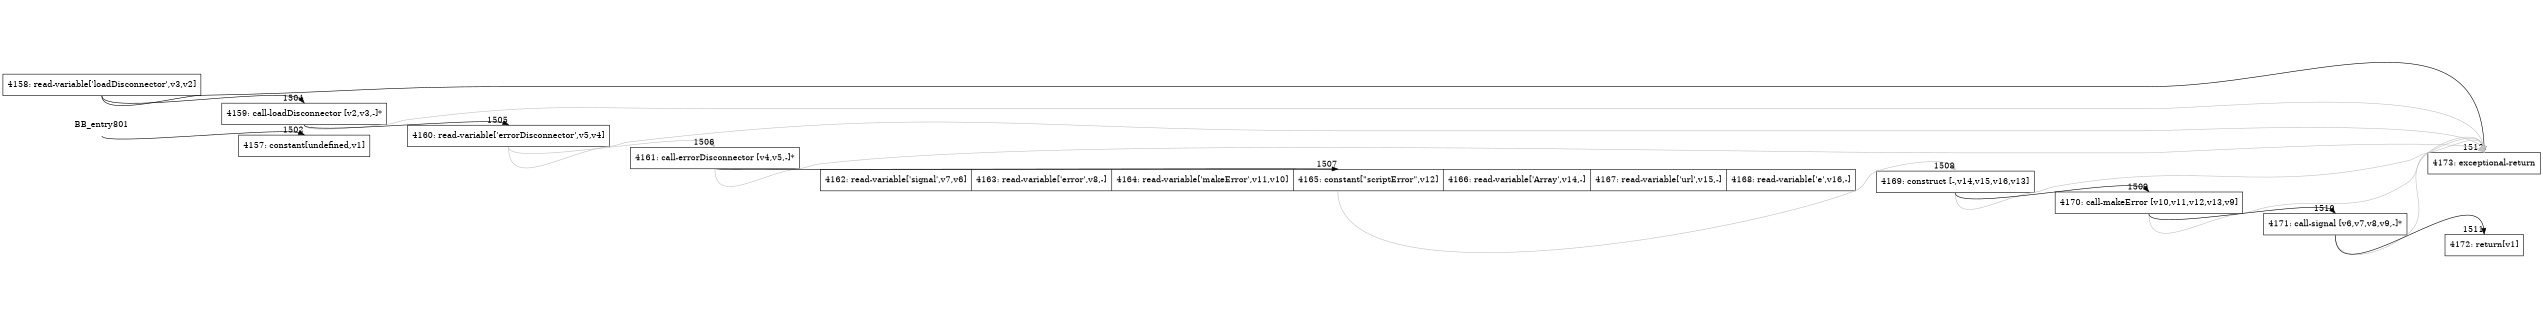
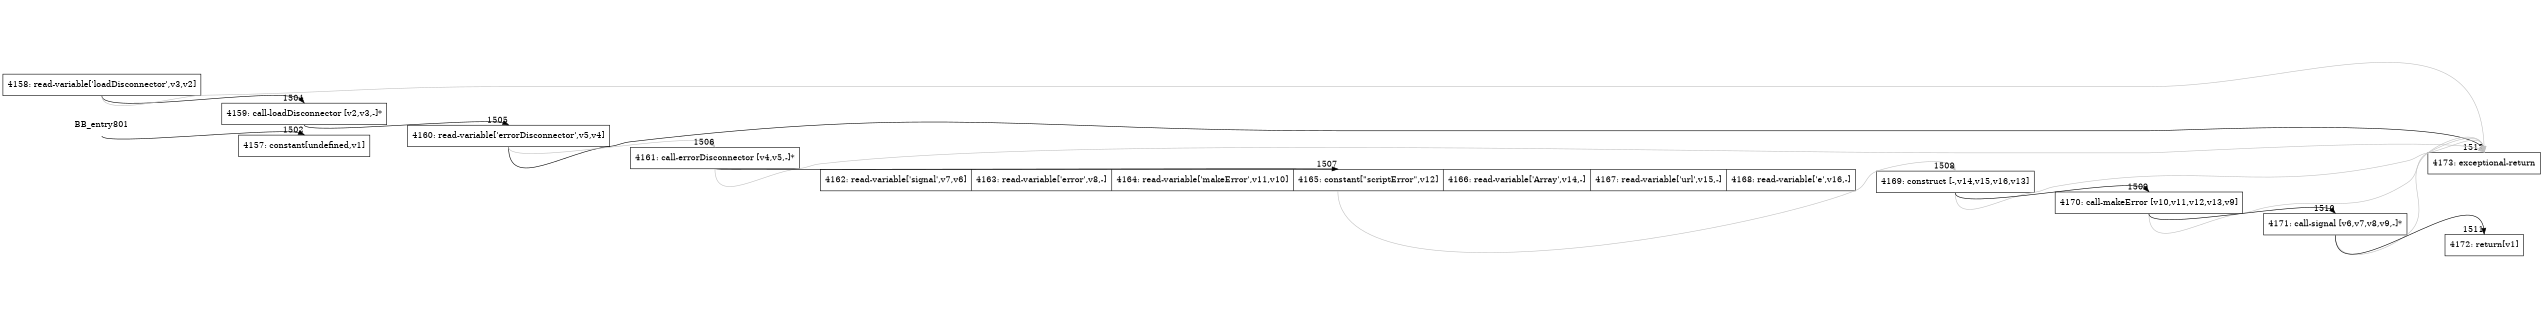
  digraph {
    rankdir=LR
    node [shape=record]
    edge [headport=n tailport=s color=gray]
    n1 [label=BB_entry801 shape=none]
    n2 [label="{4157: constant[undefined,v1]}"]
    n3 [label="{4158: read-variable['loadDisconnector',v3,v2]}"]
    n4 [label="{4159: call-loadDisconnector [v2,v3,-]*}"]
    n5 [label="{4173: exceptional-return}"]
    n6 [label="{4160: read-variable['errorDisconnector',v5,v4]}"]
    n7 [label="{4161: call-errorDisconnector [v4,v5,-]*}"]
    n8 [label="{4162: read-variable['signal',v7,v6]|4163: read-variable['error',v8,-]|4164: read-variable['makeError',v11,v10]|4165: constant[\"scriptError\",v12]|4166: read-variable['Array',v14,-]|4167: read-variable['url',v15,-]|4168: read-variable['e',v16,-]}"]
    n9 [label="{4169: construct [-,v14,v15,v16,v13]}"]
    n10 [label="{4170: call-makeError [v10,v11,v12,v13,v9]}"]
    n11 [label="{4171: call-signal [v6,v7,v8,v9,-]*}"]
    n12 [label="{4172: return[v1]}"]
    n1 -> n2 [headlabel="    1502" color=""]
    n3 -> n4 [headlabel="      1504" color=""]
-   n3 -> n5 [color=black headlabel="      1512"]
-   n4 -> n5
+   n3 -> n5 [headlabel="      1512"]
    n4 -> n6 [headlabel="      1505" color=""]
-   n6 -> n5
+   n6 -> n5 [color=black]
    n6 -> n7 [headlabel="      1506"]
    n7 -> n5
    n7 -> n8 [headlabel="      1507" color=""]
    n8 -> n9 [headlabel="      1508"]
    n9 -> n5
    n9 -> n10 [headlabel="      1509" color=""]
    n10 -> n5
    n10 -> n11 [headlabel="      1510" color=""]
    n11 -> n5
    n11 -> n12 [headlabel="      1511" color=""]
  }
